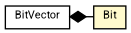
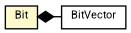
  digraph {
    nodesep=0.15
    rankdir=LR
    ranksep=0.25
    node [fontcolor=black fontname=Roboto fontsize=8 margin=0 shape=plaintext]
    n1 [height=0 label=<<table title="de.lmu.ifi.dbs.elki.data.BitVector" border="0" cellborder="1" cellspacing="0" cellpadding="2" href="BitVector.html" target="_parent"> 		<tr><td><table border="0" cellspacing="0" cellpadding="1"> 		<tr><td align="center" balign="center"> <font face="Roboto">BitVector</font> </td></tr> 		</table></td></tr> 		</table>> width=0]
    n2 [height=0 label=<<table title="de.lmu.ifi.dbs.elki.data.Bit" border="0" cellborder="1" cellspacing="0" cellpadding="2" bgcolor="lemonChiffon" href="Bit.html" target="_parent"> 		<tr><td><table border="0" cellspacing="0" cellpadding="1"> 		<tr><td align="center" balign="center"> <font face="Roboto">Bit</font> </td></tr> 		</table></td></tr> 		</table>> width=0]
-   n1 -> n2 [arrowhead=none arrowtail=diamond color=black dir=back fontname=Roboto fontsize=7 labelfontname=Roboto labelfontsize=7 weight=6]
+   n2 -> n1 [arrowhead=none arrowtail=diamond color=black dir=back fontname=Roboto fontsize=7 labelfontname=Roboto labelfontsize=7 weight=6]
  }
